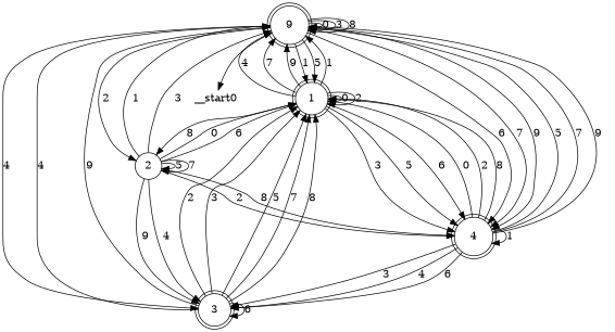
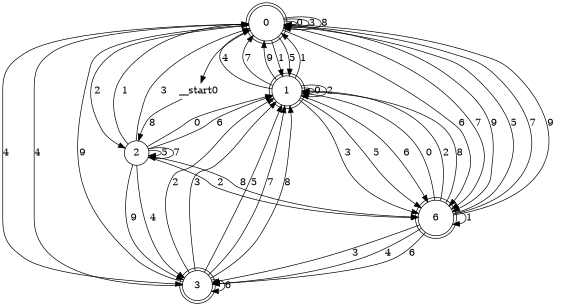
  digraph {
    fontname="DejaVu Serif"
    node [fontname="DejaVu Serif" shape=doublecircle]
    edge [fontname="DejaVu Serif"]
-   n1 [label=9]
+   n1 [label=0]
    n2 [label=1]
    n3 [label=2 shape=circle]
    n4 [label=3]
-   n5 [label=4]
+   n5 [label=6]
    __start0 [height=0 shape=none width=0]
    n1 -> n1 [label=0]
    n1 -> n1 [label=3]
    n1 -> n1 [label=8]
    n1 -> n2 [label=1]
    n1 -> n2 [label=5]
    n1 -> n3 [label=2]
    n1 -> n4 [label=4]
    n1 -> n5 [label=6]
    n1 -> n5 [label=7]
    n1 -> n5 [label=9]
    n1 -> __start0
    n2 -> n1 [label=1]
    n2 -> n1 [label=4]
    n2 -> n1 [label=7]
    n2 -> n1 [label=9]
    n2 -> n2 [label=0]
    n2 -> n2 [label=2]
-   n2 -> n3 [label=8]
+   __start0 -> n3 [label=8]
    n2 -> n5 [label=3]
    n2 -> n5 [label=5]
    n2 -> n5 [label=6]
    n3 -> n1 [label=1]
    n3 -> n1 [label=3]
    n3 -> n2 [label=0]
    n3 -> n2 [label=6]
    n3 -> n3 [label=5]
    n3 -> n3 [label=7]
    n3 -> n4 [label=4]
    n3 -> n4 [label=9]
    n3 -> n5 [label=2]
    n3 -> n5 [label=8]
    n4 -> n1 [label=4]
    n4 -> n1 [label=9]
    n4 -> n2 [label=2]
    n4 -> n2 [label=3]
    n4 -> n2 [label=5]
    n4 -> n2 [label=7]
    n4 -> n2 [label=8]
    n4 -> n4 [label=6]
    n5 -> n1 [label=5]
    n5 -> n1 [label=7]
    n5 -> n1 [label=9]
    n5 -> n2 [label=0]
    n5 -> n2 [label=2]
    n5 -> n2 [label=8]
    n5 -> n4 [label=3]
    n5 -> n4 [label=4]
    n5 -> n4 [label=6]
    n5 -> n5 [label=1]
  }
